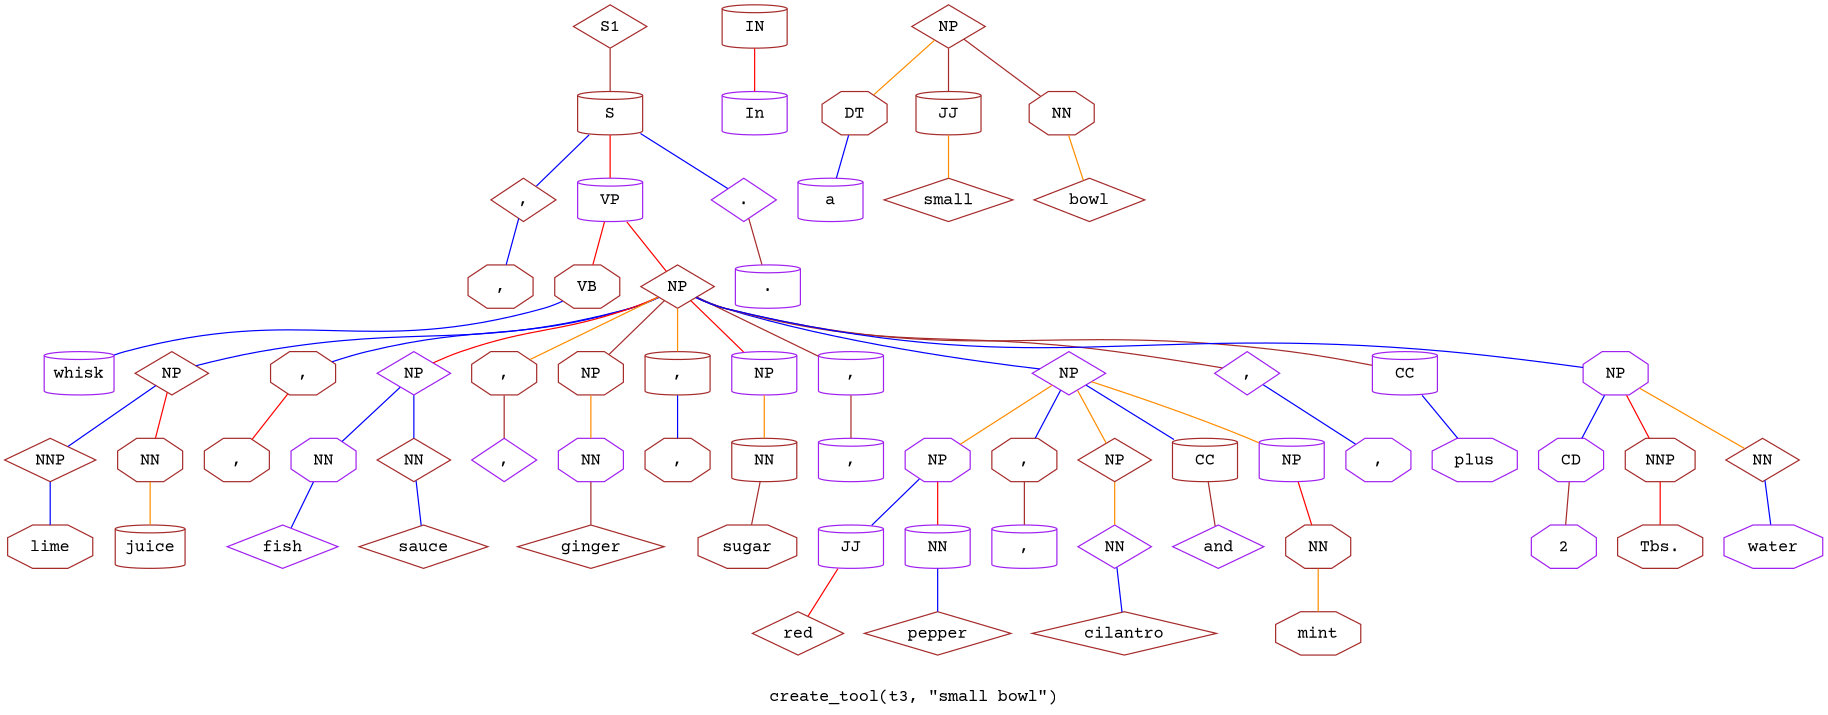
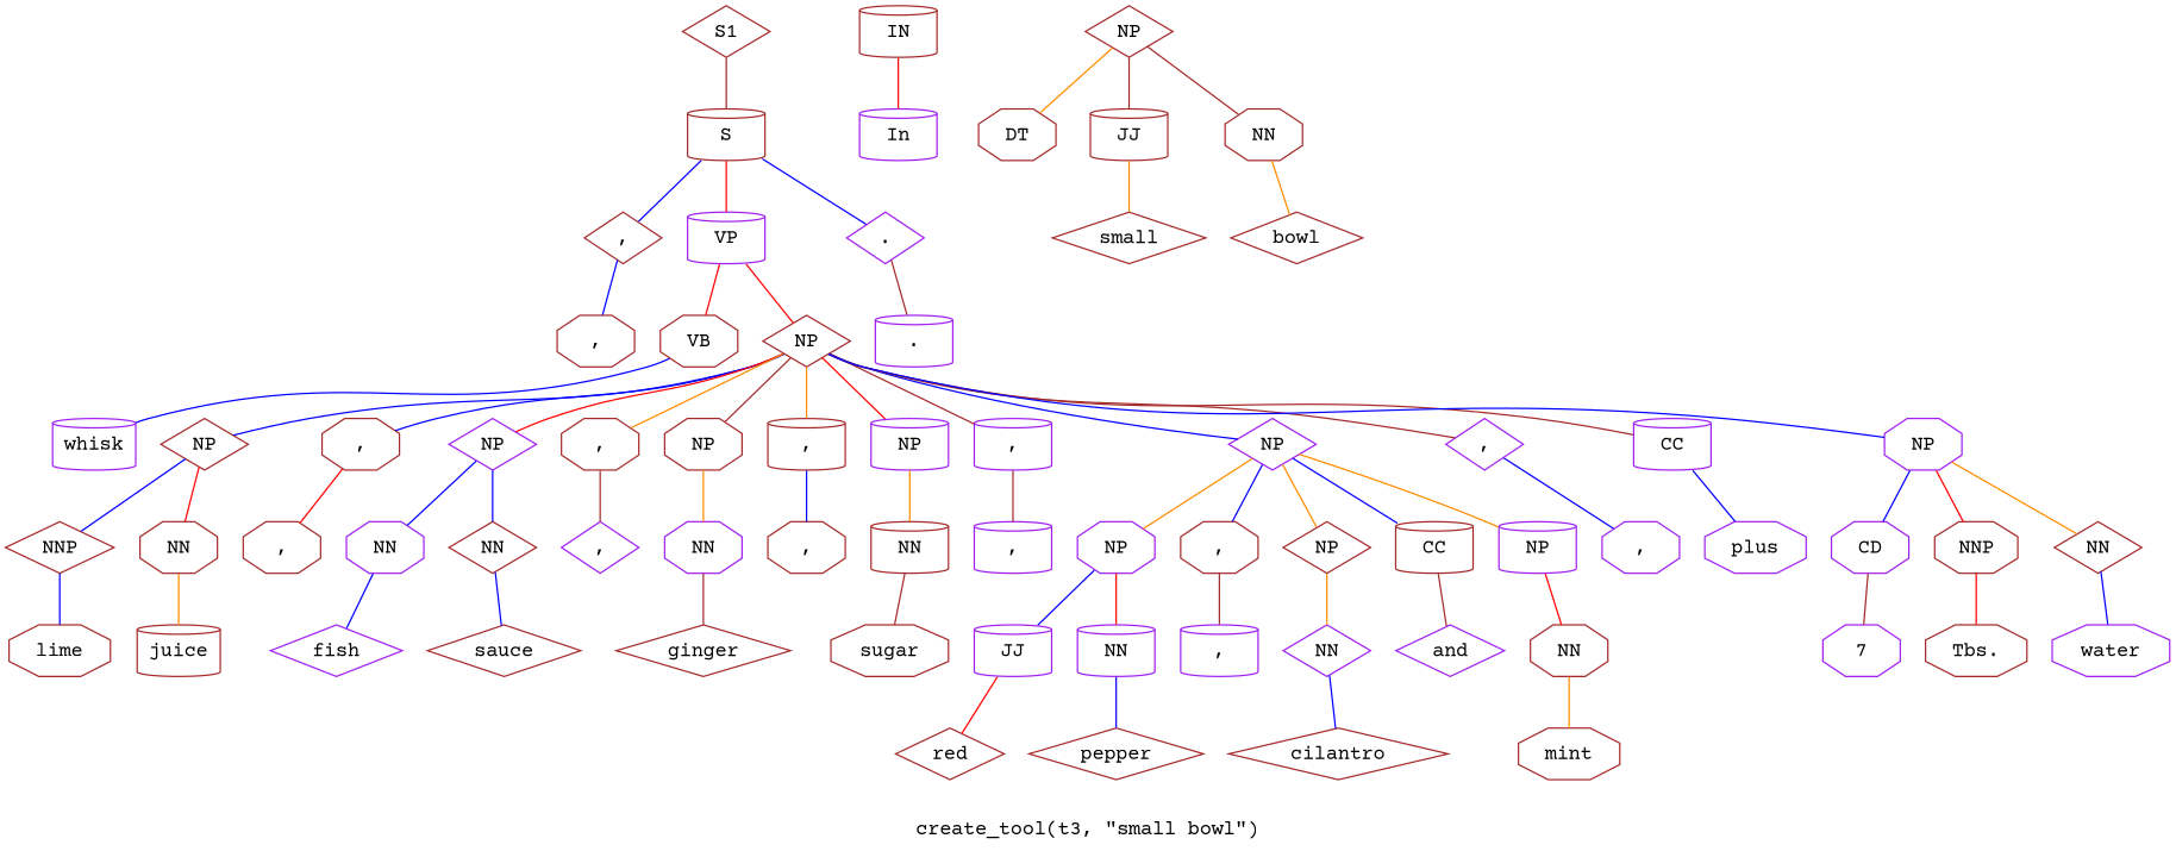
  graph {
    fontname="Courier Prime"
    label="create_tool(t3, \"small bowl\")"
    node [color=brown fontname="Courier Prime" shape=octagon]
    edge [color=blue fontname="Courier Prime"]
    n1 [label=S1 shape=diamond]
    n2 [label=S shape=cylinder]
    n3 [label="," shape=diamond]
    n4 [color=purple label=VP shape=cylinder]
    n5 [color=purple label="." shape=diamond]
    n6 [label=","]
    n7 [label=VB]
    n8 [label=NP shape=diamond]
    n9 [color=purple label="." shape=cylinder]
    n10 [label=IN shape=cylinder]
    n11 [color=purple label=In shape=cylinder]
    n12 [label=NP shape=diamond]
    n13 [label=DT]
    n14 [label=JJ shape=cylinder]
    n15 [label=NN]
-   n16 [color=purple label=a shape=cylinder]
    n17 [label=small shape=diamond]
    n18 [label=bowl shape=diamond]
    n19 [color=purple label=whisk shape=cylinder]
    n20 [label=NP shape=diamond]
    n21 [label=","]
    n22 [color=purple label=NP shape=diamond]
    n23 [label=","]
    n24 [label=NP]
    n25 [label="," shape=cylinder]
    n26 [color=purple label=NP shape=cylinder]
    n27 [color=purple label="," shape=cylinder]
    n28 [color=purple label=NP shape=diamond]
    n29 [color=purple label="," shape=diamond]
    n30 [color=purple label=CC shape=cylinder]
    n31 [color=purple label=NP]
    n32 [label=NNP shape=diamond]
    n33 [label=NN]
    n34 [label=","]
    n35 [color=purple label=NN]
    n36 [label=NN shape=diamond]
    n37 [color=purple label="," shape=diamond]
    n38 [color=purple label=NN]
    n39 [label=","]
    n40 [label=NN shape=cylinder]
    n41 [color=purple label="," shape=cylinder]
    n42 [color=purple label=NP]
    n43 [label=","]
    n44 [label=NP shape=diamond]
    n45 [label=CC shape=cylinder]
    n46 [color=purple label=NP shape=cylinder]
    n47 [color=purple label=","]
    n48 [color=purple label=plus]
    n49 [color=purple label=CD]
    n50 [label=NNP]
    n51 [label=NN shape=diamond]
    n52 [label=lime]
    n53 [label=juice shape=cylinder]
    n54 [color=purple label=fish shape=diamond]
    n55 [label=sauce shape=diamond]
    n56 [label=ginger shape=diamond]
    n57 [label=sugar]
    n58 [color=purple label=JJ shape=cylinder]
    n59 [color=purple label=NN shape=cylinder]
    n60 [color=purple label="," shape=cylinder]
    n61 [color=purple label=NN shape=diamond]
    n62 [color=purple label=and shape=diamond]
    n63 [label=NN]
    n64 [label=red shape=diamond]
    n65 [label=pepper shape=diamond]
    n66 [label=cilantro shape=diamond]
    n67 [label=mint]
-   n68 [color=purple label=2]
+   n68 [color=purple label=7]
    n69 [label="Tbs."]
    n70 [color=purple label=water]
    n1 -- n2 [color=brown]
    n2 -- n3
    n2 -- n4 [color=red]
    n2 -- n5
    n3 -- n6
    n4 -- n7 [color=red]
    n4 -- n8 [color=red]
    n5 -- n9 [color=brown]
    n7 -- n19
    n8 -- n20
    n8 -- n21
    n8 -- n22 [color=red]
    n8 -- n23 [color=darkorange]
    n8 -- n24 [color=brown]
    n8 -- n25 [color=darkorange]
    n8 -- n26 [color=red]
    n8 -- n27 [color=brown]
    n8 -- n28
    n8 -- n29 [color=brown]
    n8 -- n30 [color=brown]
    n8 -- n31
    n10 -- n11 [color=red]
    n12 -- n13 [color=darkorange]
    n12 -- n14 [color=brown]
    n12 -- n15 [color=brown]
-   n13 -- n16
    n14 -- n17 [color=darkorange]
    n15 -- n18 [color=darkorange]
    n20 -- n32
    n20 -- n33 [color=red]
    n21 -- n34 [color=red]
    n22 -- n35
    n22 -- n36
    n23 -- n37 [color=brown]
    n24 -- n38 [color=darkorange]
    n25 -- n39
    n26 -- n40 [color=darkorange]
    n27 -- n41 [color=brown]
    n28 -- n42 [color=darkorange]
    n28 -- n43
    n28 -- n44 [color=darkorange]
    n28 -- n45
    n28 -- n46 [color=darkorange]
    n29 -- n47
    n30 -- n48
    n31 -- n49
    n31 -- n50 [color=red]
    n31 -- n51 [color=darkorange]
    n32 -- n52
    n33 -- n53 [color=darkorange]
    n35 -- n54
    n36 -- n55
    n38 -- n56 [color=brown]
    n40 -- n57 [color=brown]
    n42 -- n58
    n42 -- n59 [color=red]
    n43 -- n60 [color=brown]
    n44 -- n61 [color=darkorange]
    n45 -- n62 [color=brown]
    n46 -- n63 [color=red]
    n49 -- n68 [color=brown]
    n50 -- n69 [color=red]
    n51 -- n70
    n58 -- n64 [color=red]
    n59 -- n65
    n61 -- n66
    n63 -- n67 [color=darkorange]
  }
